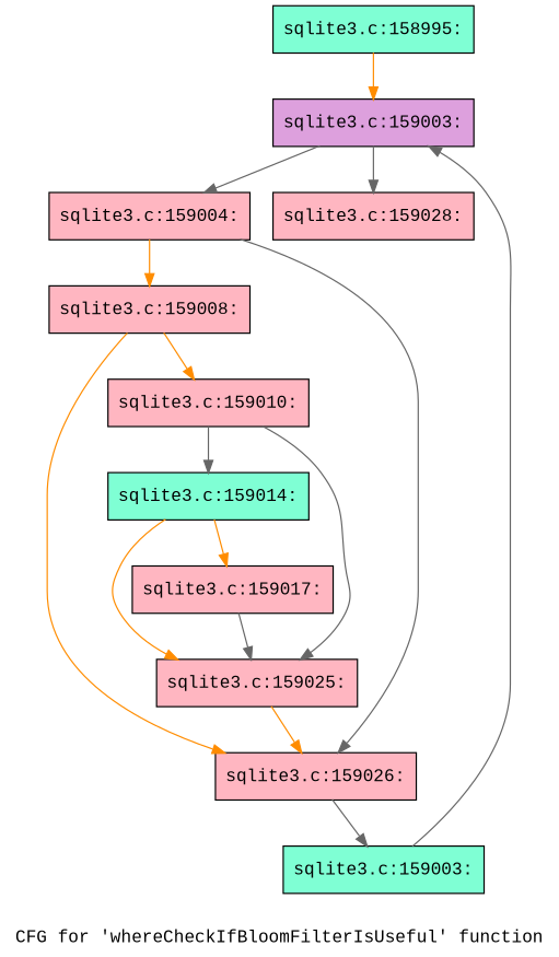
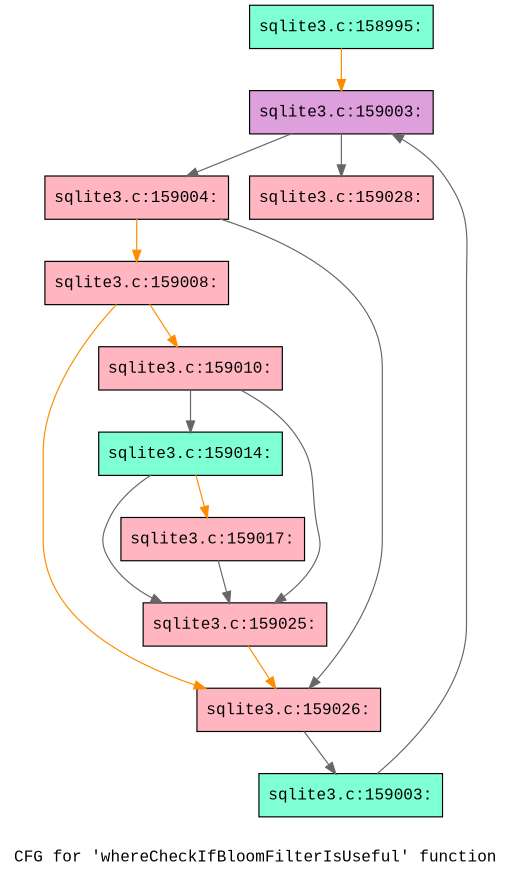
  digraph {
    fontname="Liberation Mono"
    label="CFG for 'whereCheckIfBloomFilterIsUseful' function"
    node [fillcolor=lightpink fontname="Liberation Mono" shape=record style=filled]
    edge [color=gray40 fontname="Liberation Mono"]
    n1 [fillcolor=aquamarine label="{sqlite3.c:158995:}"]
    n2 [fillcolor=plum label="{sqlite3.c:159003:}"]
    n3 [label="{sqlite3.c:159004:}"]
    n4 [label="{sqlite3.c:159028:}"]
    n5 [label="{sqlite3.c:159008:}"]
    n6 [label="{sqlite3.c:159026:}"]
    n7 [label="{sqlite3.c:159010:}"]
    n8 [fillcolor=aquamarine label="{sqlite3.c:159003:}"]
    n9 [fillcolor=aquamarine label="{sqlite3.c:159014:}"]
    n10 [label="{sqlite3.c:159025:}"]
    n11 [label="{sqlite3.c:159017:}"]
    n1 -> n2 [color=darkorange]
    n2 -> n3
    n2 -> n4
    n3 -> n5 [color=darkorange]
    n3 -> n6
    n5 -> n6 [color=darkorange]
    n5 -> n7 [color=darkorange]
    n6 -> n8
    n7 -> n9
    n7 -> n10
    n8 -> n2
-   n9 -> n10 [color=darkorange]
+   n9 -> n10
    n9 -> n11 [color=darkorange]
    n10 -> n6 [color=darkorange]
    n11 -> n10
  }
